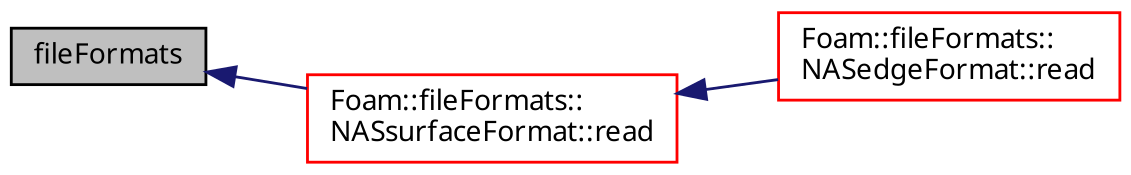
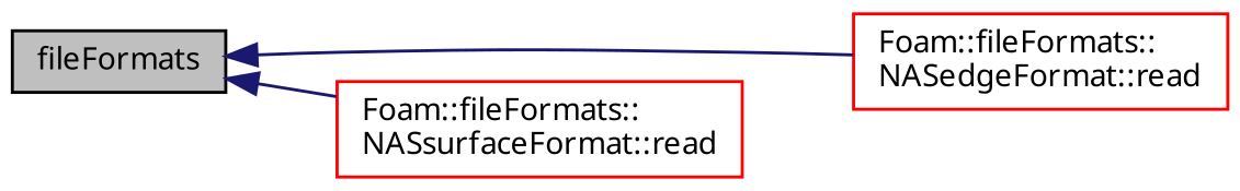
  digraph {
    fontname="Noto Sans"
    rankdir=LR
    node [color=red fontname="Noto Sans" fontsize=10 shape=record]
    edge [color=midnightblue dir=back fontname="Noto Sans" fontsize=10 labelfontname=Helvetica labelfontsize=10 style=solid]
    n1 [color=black fillcolor=grey75 fontcolor=black height=0.2 label=fileFormats style=filled width=0.4]
    n2 [height=0.2 label="Foam::fileFormats::\lNASedgeFormat::read" width=0.4]
    n3 [height=0.2 label="Foam::fileFormats::\lNASsurfaceFormat::read" width=0.4]
-   n3 -> n2
+   n1 -> n2
    n1 -> n3
  }
